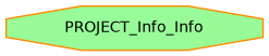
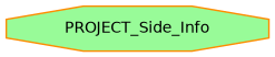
  digraph {
    rankdir=LR
-   n1 [color=darkorange fillcolor=palegreen fontname=Helvetica fontsize=10 height=0.2 label=PROJECT_Info_Info shape=octagon style=filled width=0.4]
+   n1 [color=darkorange fillcolor=palegreen fontname=Helvetica fontsize=10 height=0.2 label=PROJECT_Side_Info shape=octagon style=filled width=0.4]
  }
